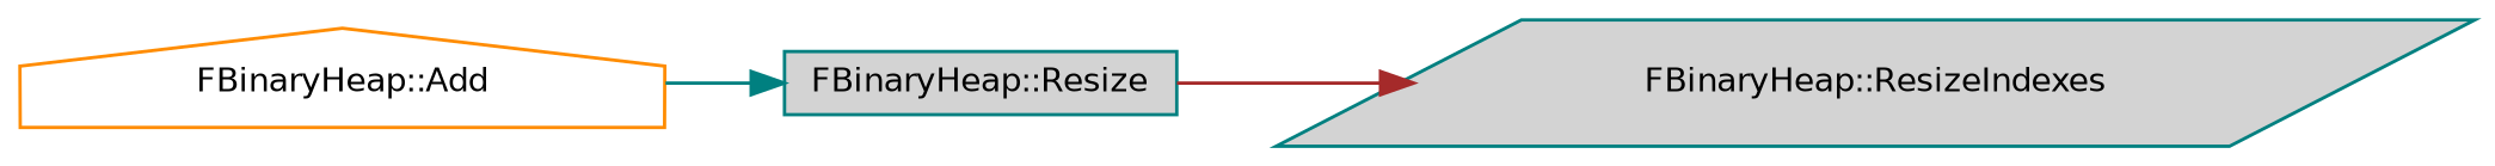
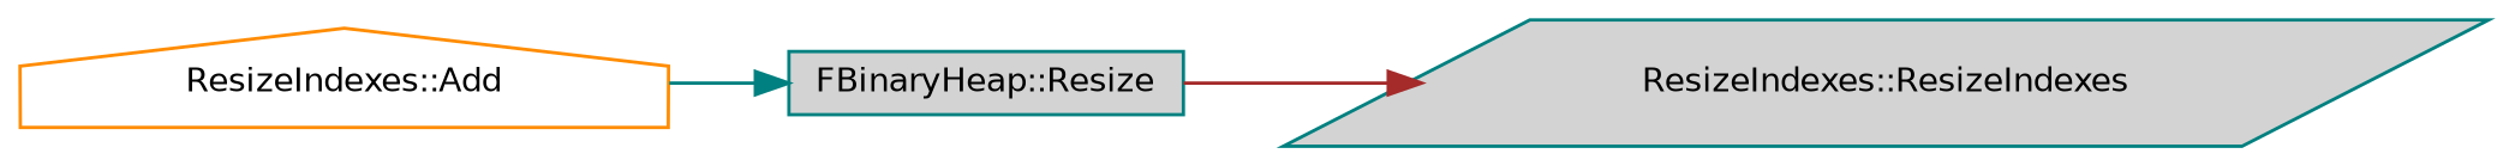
  digraph {
    rankdir=RL
    node [color=teal fillcolor=lightgrey fontname=Helvetica fontsize=10 style=filled]
    edge [dir=back fontname=Helvetica fontsize=10 labelfontname=Helvetica labelfontsize=10 style=solid]
-   n1 [fontcolor=black height=0.2 label="FBinaryHeap::ResizeIndexes" shape=parallelogram width=0.4]
+   n1 [fontcolor=black height=0.2 label="ResizeIndexes::ResizeIndexes" shape=parallelogram width=0.4]
    n2 [height=0.2 label="FBinaryHeap::Resize" shape=box width=0.4]
-   n3 [color=darkorange fillcolor=white height=0.2 label="FBinaryHeap::Add" shape=house width=0.4]
+   n3 [color=darkorange fillcolor=white height=0.2 label="ResizeIndexes::Add" shape=house width=0.4]
    n1 -> n2 [color=brown]
    n2 -> n3 [color=teal]
  }
